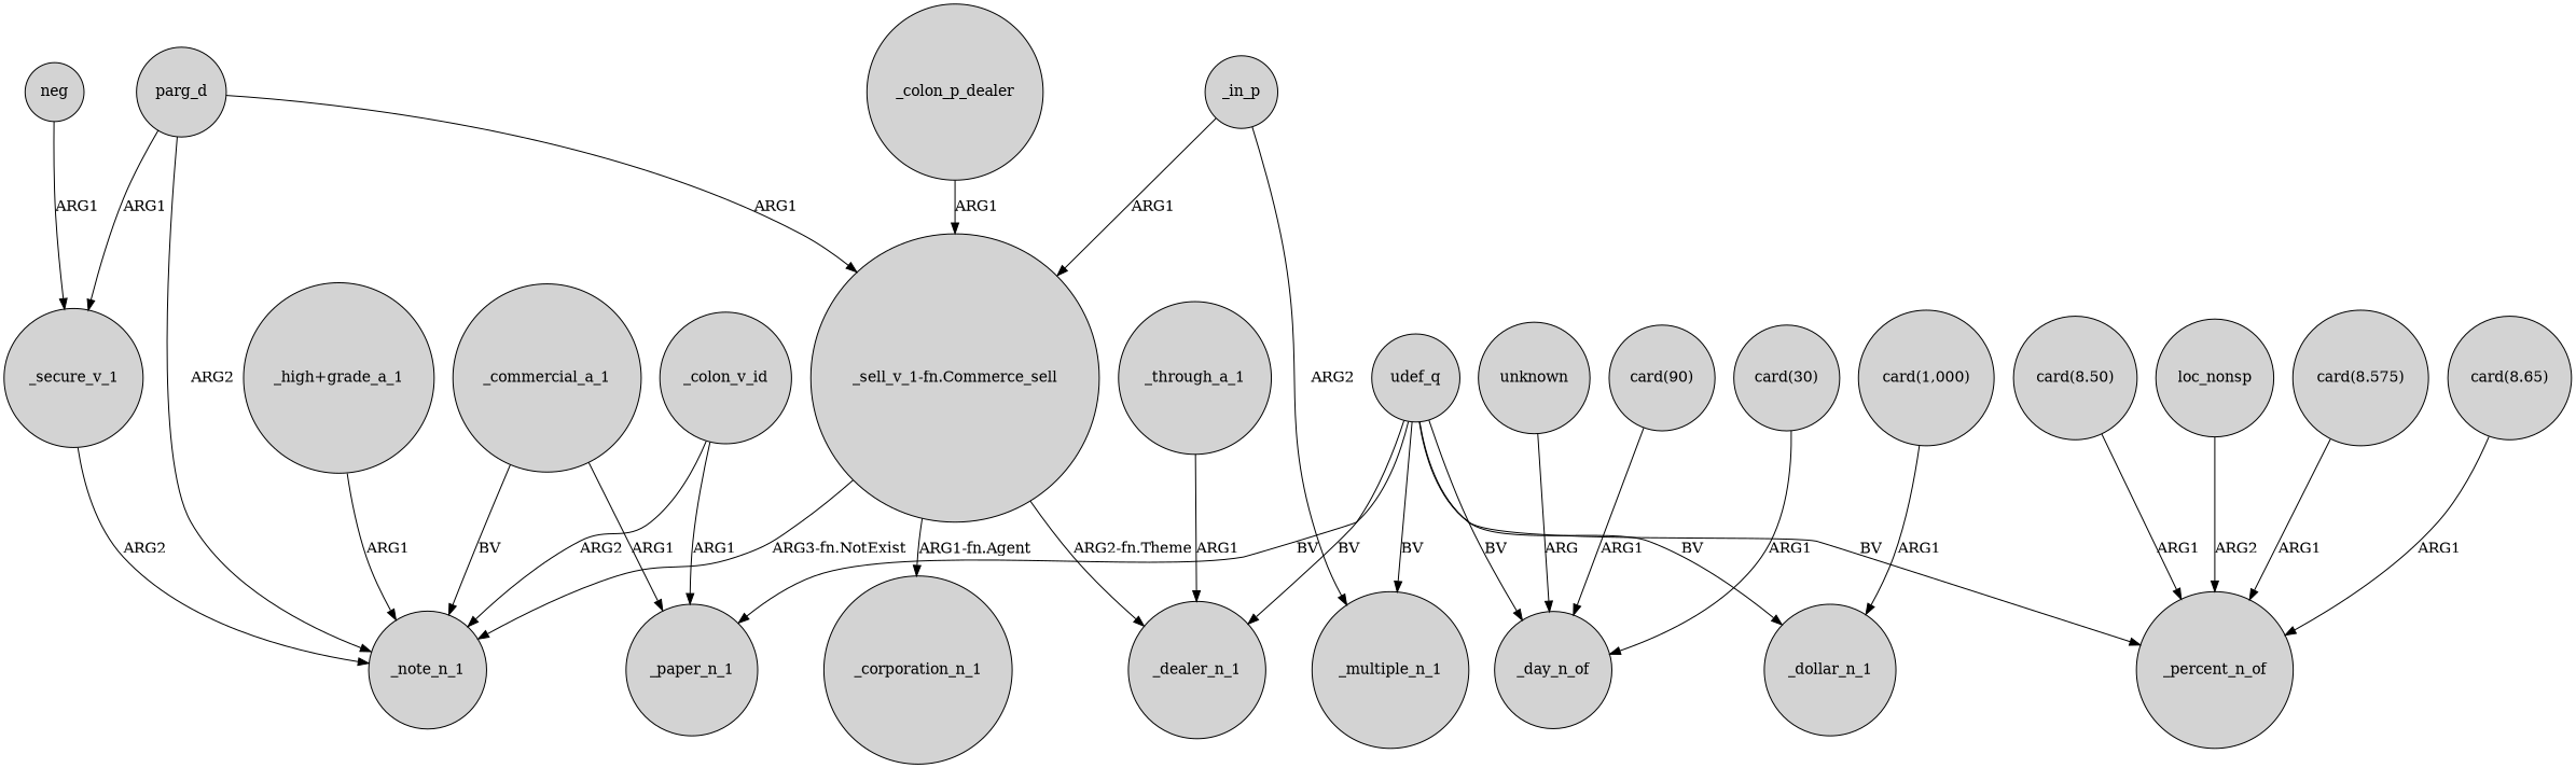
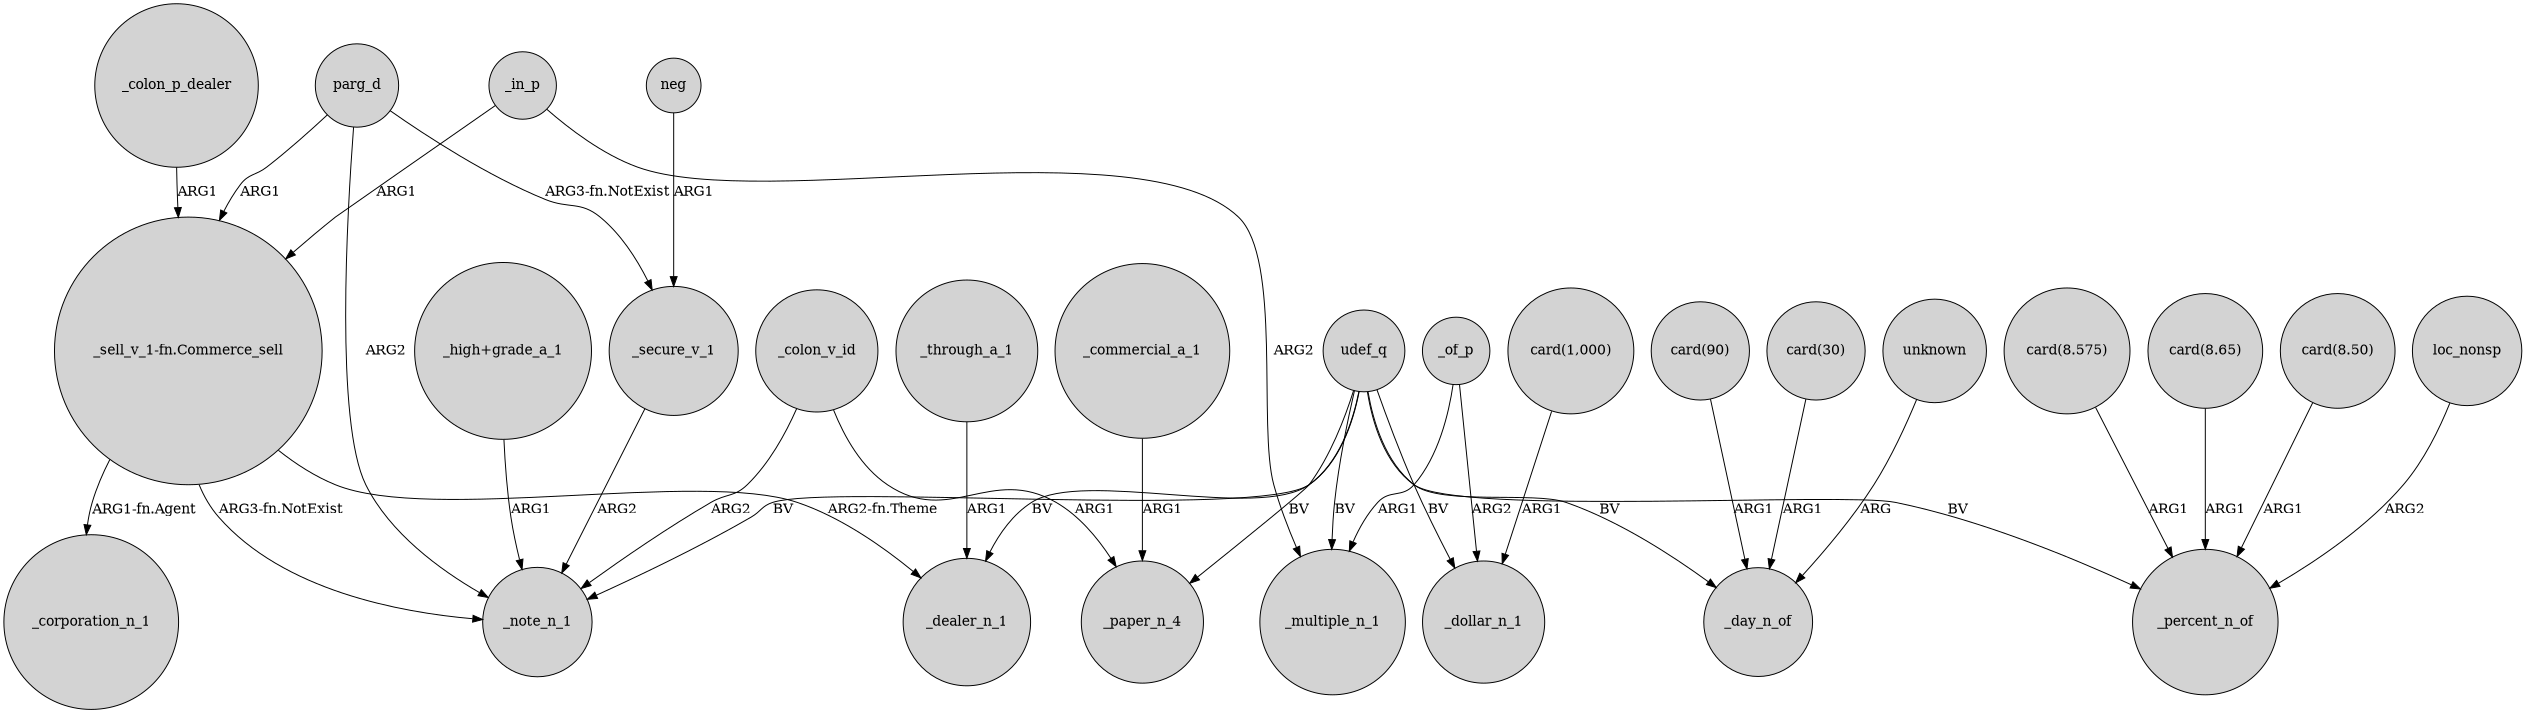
  digraph {
    node [shape=circle style=filled]
    _colon_v_id
    _note_n_1
-   _paper_n_1
+   _paper_n_1 [label=_paper_n_4]
    udef_q
    _multiple_n_1
    _day_n_of
    _dealer_n_1
    _percent_n_of
    _dollar_n_1
    unknown
    _through_a_1
    _in_p
    "_sell_v_1-fn.Commerce_sell"
    _corporation_n_1
    parg_d
    _secure_v_1
    "card(8.50)"
    "card(1,000)"
+   _of_p
    loc_nonsp
    "card(90)"
    neg
    _commercial_a_1
    "_high+grade_a_1"
    n25 [label=_colon_p_dealer]
    "card(30)"
    "card(8.575)"
    "card(8.65)"
    _colon_v_id -> _note_n_1 [label=ARG2]
    _colon_v_id -> _paper_n_1 [label=ARG1]
-   _commercial_a_1 -> _note_n_1 [label=BV]
+   udef_q -> _note_n_1 [label=BV]
    udef_q -> _paper_n_1 [label=BV]
    udef_q -> _multiple_n_1 [label=BV]
    udef_q -> _day_n_of [label=BV]
    udef_q -> _dealer_n_1 [label=BV]
    udef_q -> _percent_n_of [label=BV]
    udef_q -> _dollar_n_1 [label=BV]
    unknown -> _day_n_of [label=ARG]
    _through_a_1 -> _dealer_n_1 [label=ARG1]
    _in_p -> _multiple_n_1 [label=ARG2]
    _in_p -> "_sell_v_1-fn.Commerce_sell" [label=ARG1]
    "_sell_v_1-fn.Commerce_sell" -> _note_n_1 [label="ARG3-fn.NotExist"]
    "_sell_v_1-fn.Commerce_sell" -> _dealer_n_1 [label="ARG2-fn.Theme"]
    "_sell_v_1-fn.Commerce_sell" -> _corporation_n_1 [label="ARG1-fn.Agent"]
    parg_d -> _note_n_1 [label=ARG2]
    parg_d -> "_sell_v_1-fn.Commerce_sell" [label=ARG1]
-   parg_d -> _secure_v_1 [label=ARG1]
+   parg_d -> _secure_v_1 [label="ARG3-fn.NotExist"]
    _secure_v_1 -> _note_n_1 [label=ARG2]
    "card(8.50)" -> _percent_n_of [label=ARG1]
    "card(1,000)" -> _dollar_n_1 [label=ARG1]
+   _of_p -> _multiple_n_1 [label=ARG1]
+   _of_p -> _dollar_n_1 [label=ARG2]
    loc_nonsp -> _percent_n_of [label=ARG2]
    "card(90)" -> _day_n_of [label=ARG1]
    neg -> _secure_v_1 [label=ARG1]
    _commercial_a_1 -> _paper_n_1 [label=ARG1]
    "_high+grade_a_1" -> _note_n_1 [label=ARG1]
    n25 -> "_sell_v_1-fn.Commerce_sell" [label=ARG1]
    "card(30)" -> _day_n_of [label=ARG1]
    "card(8.575)" -> _percent_n_of [label=ARG1]
    "card(8.65)" -> _percent_n_of [label=ARG1]
  }
